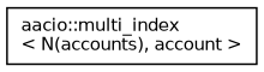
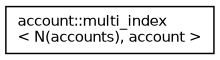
  digraph {
    rankdir=LR
-   n1 [color=black fillcolor=white fontname=Helvetica fontsize=10 height=0.2 label="aacio::multi_index\l\< N(accounts), account \>" shape=record style=filled width=0.4]
+   n1 [color=black fillcolor=white fontname=Helvetica fontsize=10 height=0.2 label="account::multi_index\l\< N(accounts), account \>" shape=record style=filled width=0.4]
  }
